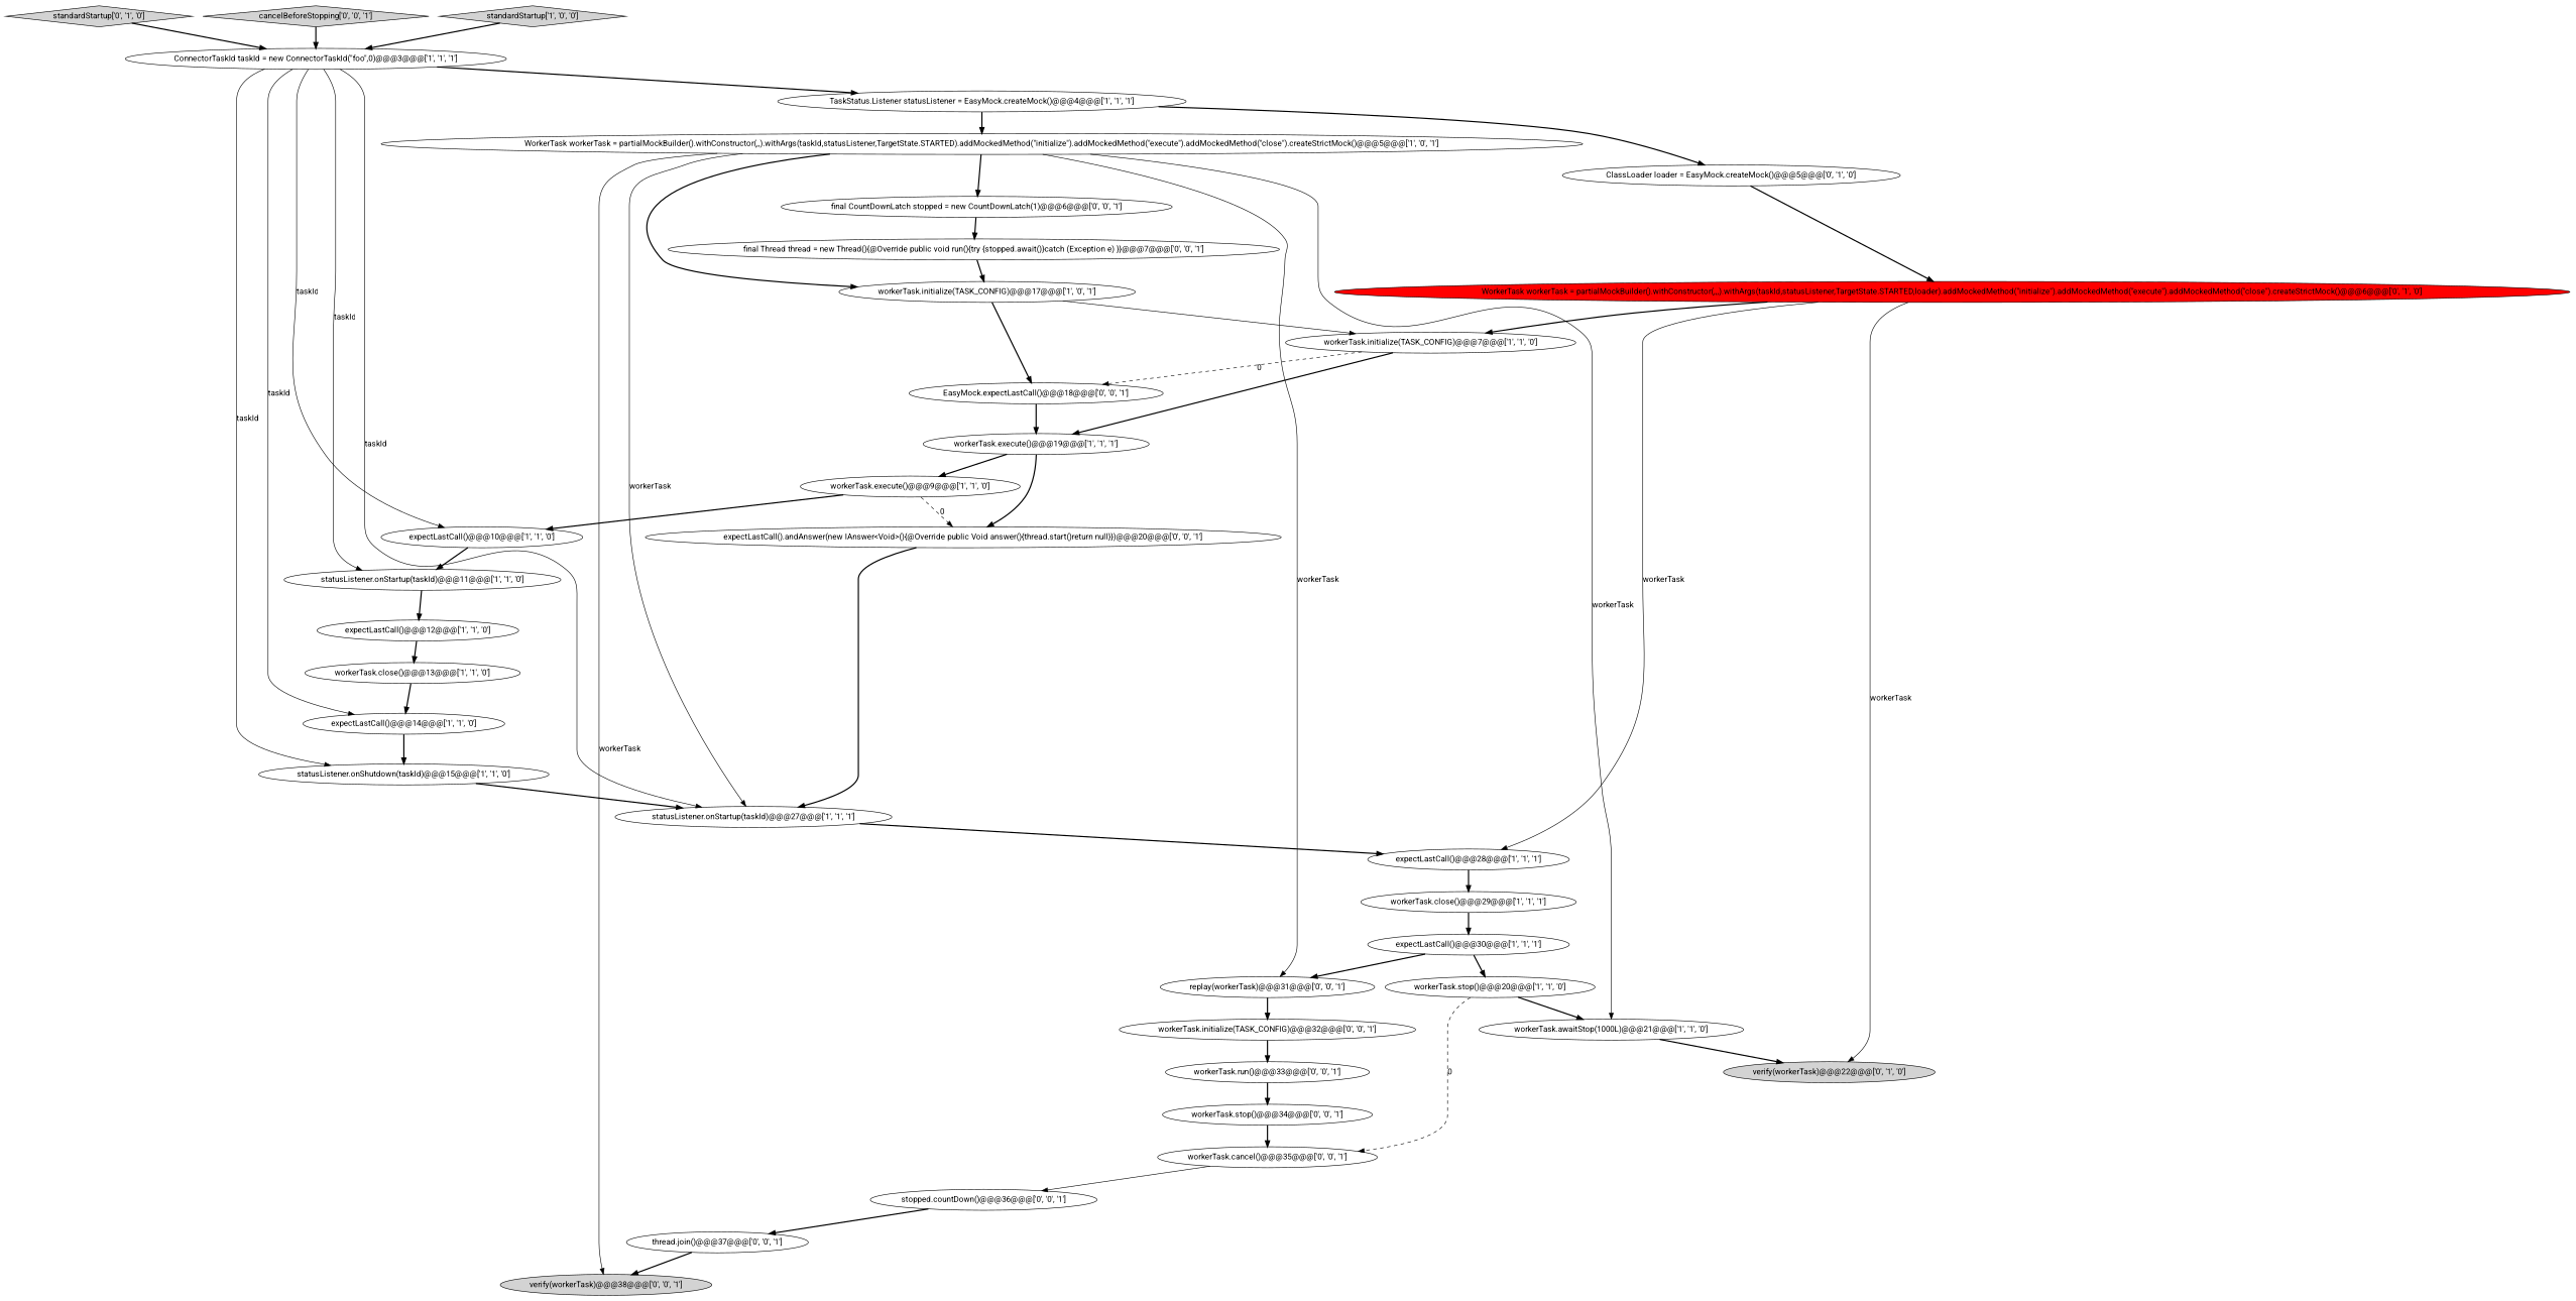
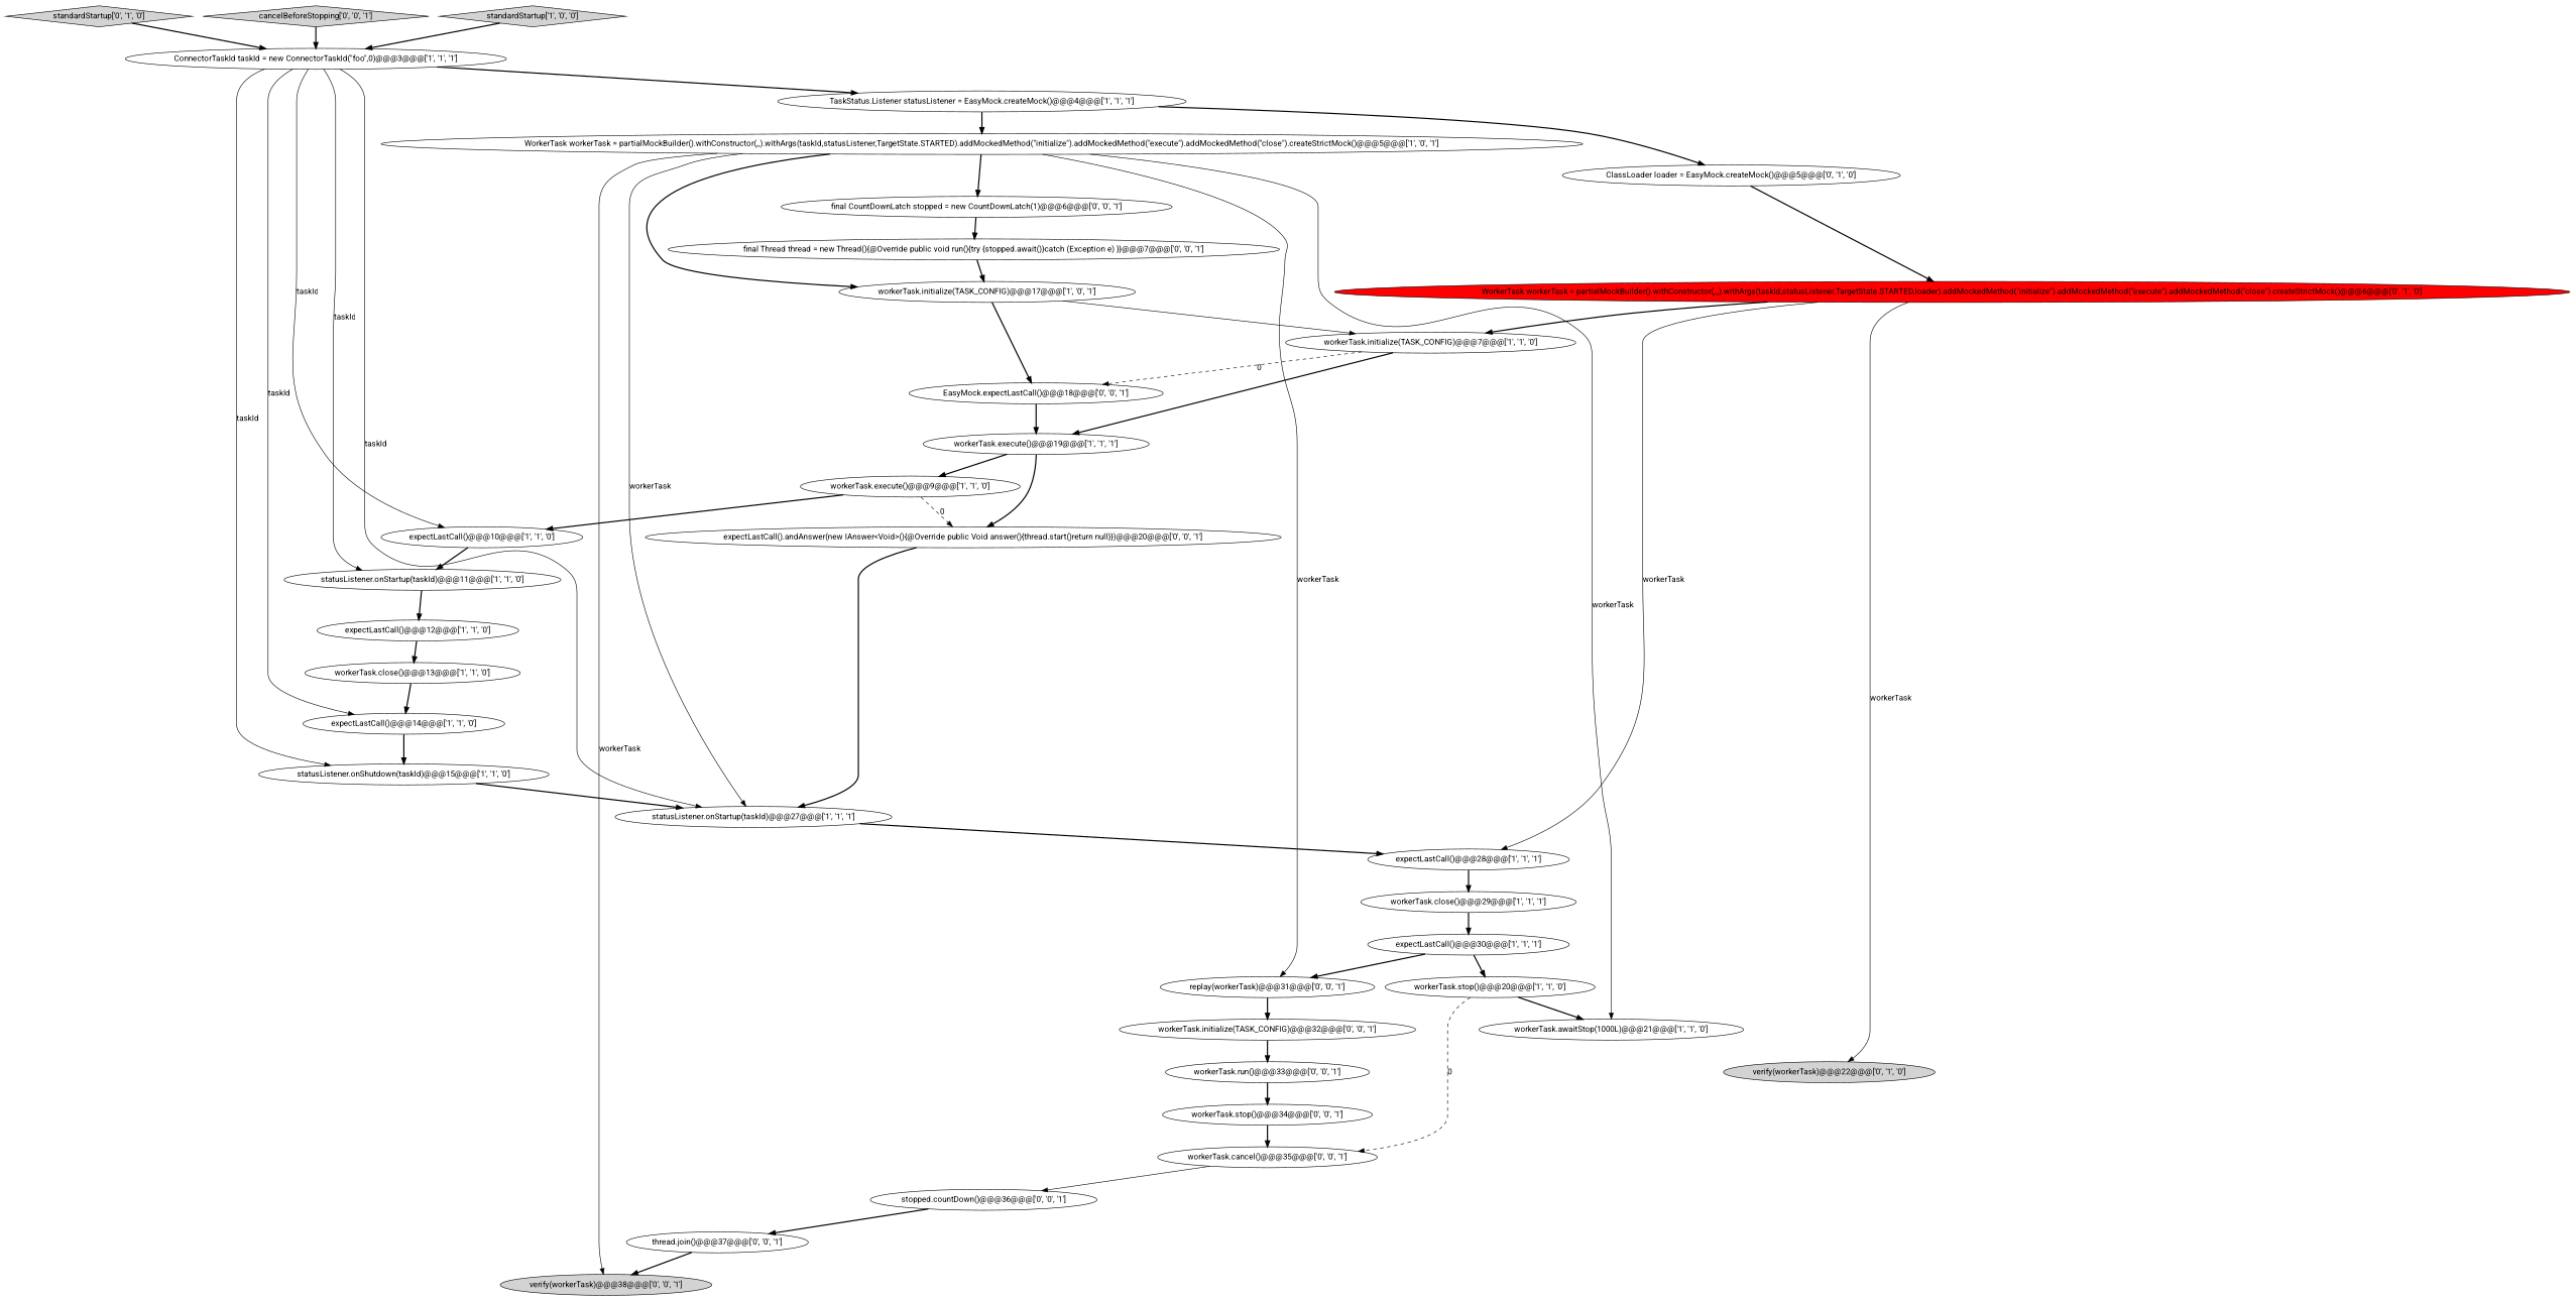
  digraph {
    fontname=Roboto
    node [fillcolor=white fontname=Roboto shape=ellipse style=filled]
    edge [fontname=Roboto style=bold]
    n1 [label="statusListener.onStartup(taskId)@@@27@@@['1', '1', '1']"]
    n2 [label="expectLastCall()@@@28@@@['1', '1', '1']"]
    n3 [label="workerTask.close()@@@29@@@['1', '1', '1']"]
    n4 [fillcolor=lightgray label="verify(workerTask)@@@22@@@['0', '1', '0']"]
    n5 [label="expectLastCall().andAnswer(new IAnswer<Void>(){@Override public Void answer(){thread.start()return null}})@@@20@@@['0', '0', '1']"]
    n6 [fillcolor=red label="WorkerTask workerTask = partialMockBuilder().withConstructor(,,,).withArgs(taskId,statusListener,TargetState.STARTED,loader).addMockedMethod(\"initialize\").addMockedMethod(\"execute\").addMockedMethod(\"close\").createStrictMock()@@@6@@@['0', '1', '0']"]
    n7 [label="workerTask.initialize(TASK_CONFIG)@@@7@@@['1', '1', '0']"]
    n8 [label="EasyMock.expectLastCall()@@@18@@@['0', '0', '1']"]
    n9 [label="workerTask.execute()@@@19@@@['1', '1', '1']"]
    n10 [label="workerTask.execute()@@@9@@@['1', '1', '0']"]
    n11 [label="workerTask.stop()@@@34@@@['0', '0', '1']"]
    n12 [label="workerTask.cancel()@@@35@@@['0', '0', '1']"]
    n13 [label="stopped.countDown()@@@36@@@['0', '0', '1']"]
    n14 [label="workerTask.stop()@@@20@@@['1', '1', '0']"]
    n15 [label="workerTask.awaitStop(1000L)@@@21@@@['1', '1', '0']"]
    n16 [label="expectLastCall()@@@10@@@['1', '1', '0']"]
    n17 [label="statusListener.onStartup(taskId)@@@11@@@['1', '1', '0']"]
    n18 [label="expectLastCall()@@@14@@@['1', '1', '0']"]
    n19 [label="statusListener.onShutdown(taskId)@@@15@@@['1', '1', '0']"]
    n20 [label="workerTask.run()@@@33@@@['0', '0', '1']"]
    n21 [label="TaskStatus.Listener statusListener = EasyMock.createMock()@@@4@@@['1', '1', '1']"]
    n22 [label="ClassLoader loader = EasyMock.createMock()@@@5@@@['0', '1', '0']"]
    n23 [label="WorkerTask workerTask = partialMockBuilder().withConstructor(,,).withArgs(taskId,statusListener,TargetState.STARTED).addMockedMethod(\"initialize\").addMockedMethod(\"execute\").addMockedMethod(\"close\").createStrictMock()@@@5@@@['1', '0', '1']"]
    n24 [label="final CountDownLatch stopped = new CountDownLatch(1)@@@6@@@['0', '0', '1']"]
    n25 [label="replay(workerTask)@@@31@@@['0', '0', '1']"]
    n26 [label="workerTask.initialize(TASK_CONFIG)@@@17@@@['1', '0', '1']"]
    n27 [fillcolor=lightgray label="verify(workerTask)@@@38@@@['0', '0', '1']"]
    n28 [label="final Thread thread = new Thread(){@Override public void run(){try {stopped.await()}catch (Exception e) }}@@@7@@@['0', '0', '1']"]
    n29 [label="workerTask.initialize(TASK_CONFIG)@@@32@@@['0', '0', '1']"]
    n30 [label="expectLastCall()@@@30@@@['1', '1', '1']"]
    n31 [label="thread.join()@@@37@@@['0', '0', '1']"]
    n32 [label="ConnectorTaskId taskId = new ConnectorTaskId(\"foo\",0)@@@3@@@['1', '1', '1']"]
    n33 [label="expectLastCall()@@@12@@@['1', '1', '0']"]
    n34 [label="workerTask.close()@@@13@@@['1', '1', '0']"]
    n35 [fillcolor=lightgray label="standardStartup['0', '1', '0']" shape=diamond]
    n36 [fillcolor=lightgray label="cancelBeforeStopping['0', '0', '1']" shape=diamond]
    n37 [fillcolor=lightgray label="standardStartup['1', '0', '0']" shape=diamond]
    n1 -> n2
    n2 -> n3
    n3 -> n30
    n5 -> n1
    n6 -> n2 [label=workerTask style=solid]
    n6 -> n4 [label=workerTask style=solid]
    n6 -> n7
    n7 -> n8 [label=0 style=dashed]
    n7 -> n9
    n8 -> n9
    n9 -> n5
    n9 -> n10
    n10 -> n5 [label=0 style=dashed]
    n10 -> n16
    n11 -> n12
    n12 -> n13 [style=solid]
    n13 -> n31
    n14 -> n12 [label=0 style=dashed]
    n14 -> n15
-   n15 -> n4
    n16 -> n17
    n17 -> n33
    n18 -> n19
    n19 -> n1
    n20 -> n11
    n21 -> n22
    n21 -> n23
    n22 -> n6
    n23 -> n1 [label=workerTask style=solid]
    n23 -> n15 [label=workerTask style=solid]
    n23 -> n24
    n23 -> n25 [label=workerTask style=solid]
    n23 -> n26
    n23 -> n27 [label=workerTask style=solid]
    n24 -> n28
    n25 -> n29
    n26 -> n7 [style=solid]
    n26 -> n8
    n28 -> n26
    n29 -> n20
    n30 -> n14
    n30 -> n25
    n31 -> n27
    n32 -> n1 [label=taskId style=solid]
    n32 -> n16 [label=taskId style=solid]
    n32 -> n17 [label=taskId style=solid]
    n32 -> n18 [label=taskId style=solid]
    n32 -> n19 [label=taskId style=solid]
    n32 -> n21
    n33 -> n34
    n34 -> n18
    n35 -> n32
    n36 -> n32
    n37 -> n32
  }
